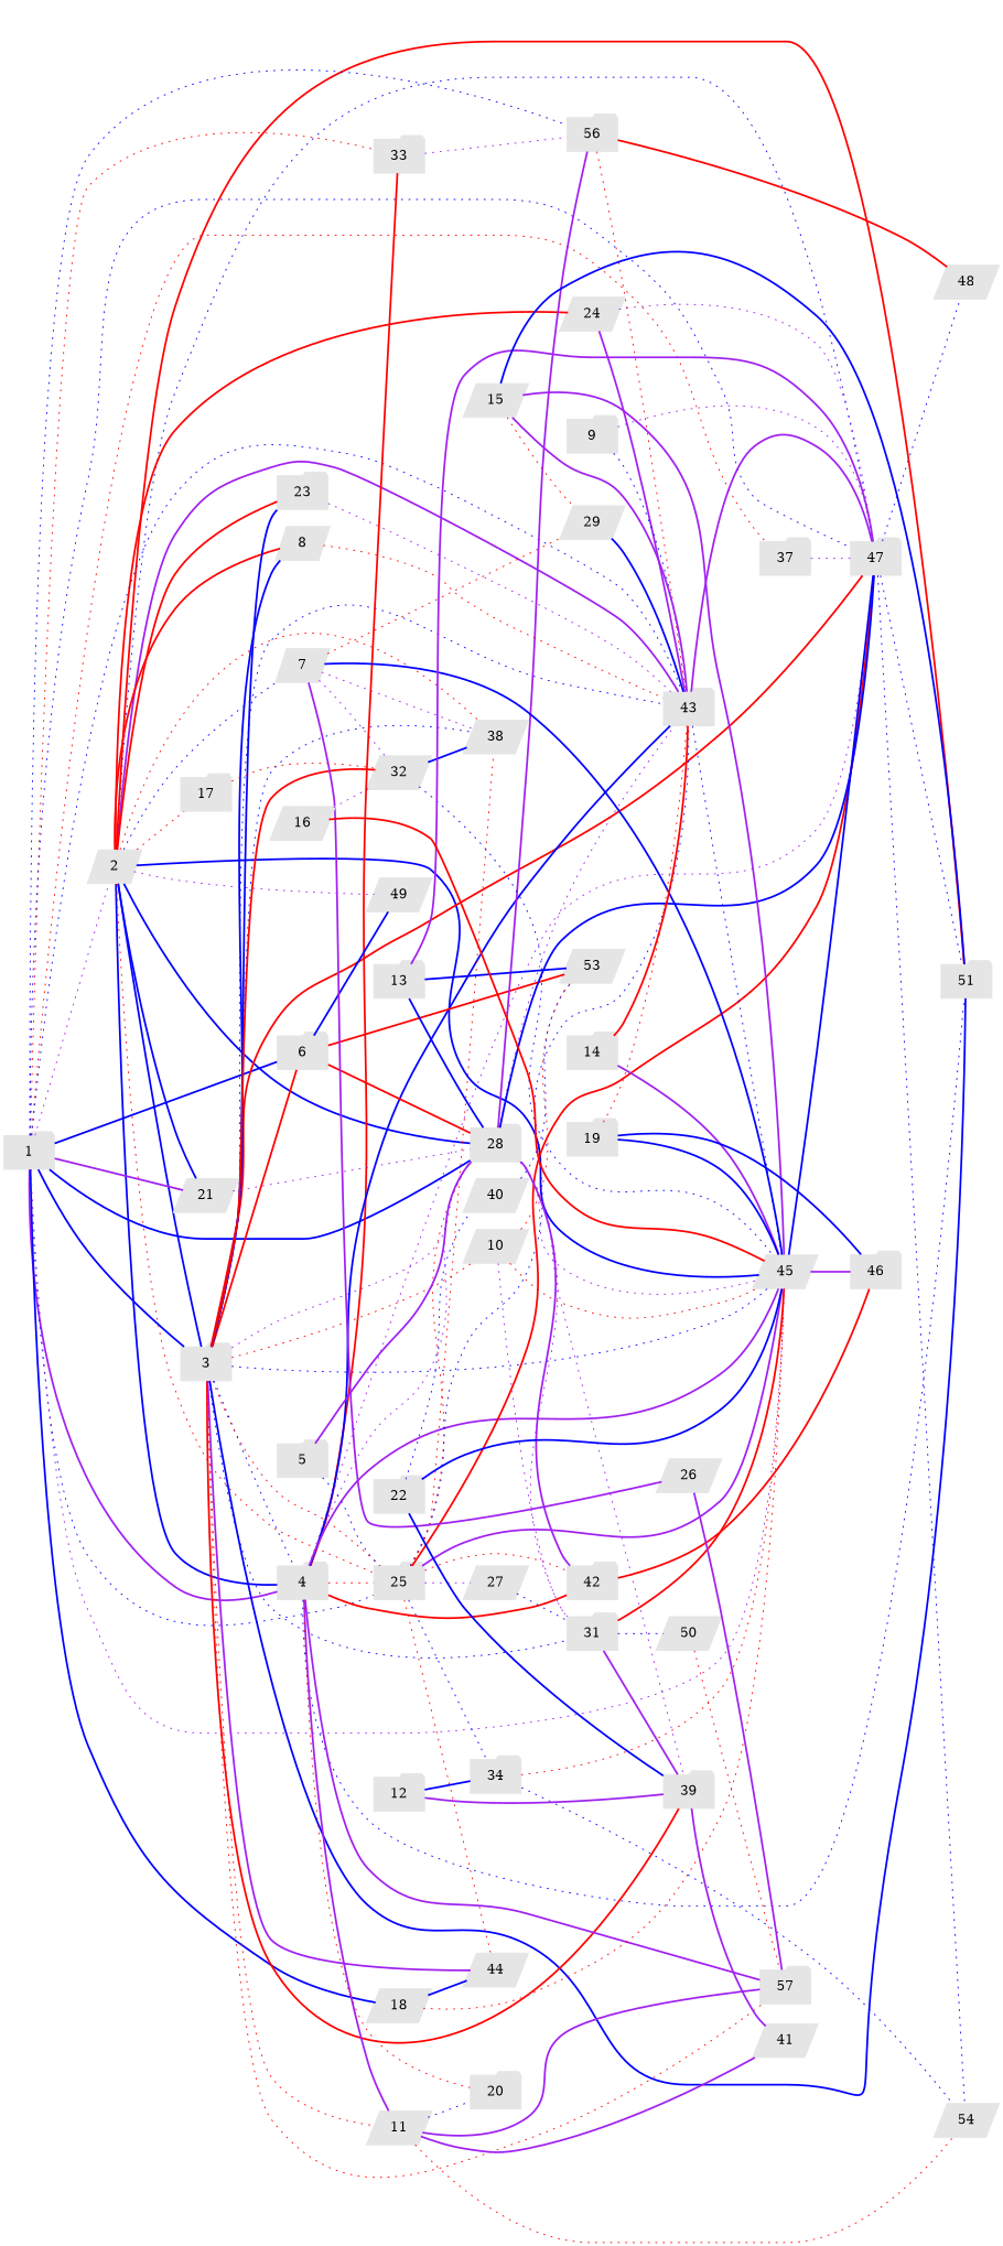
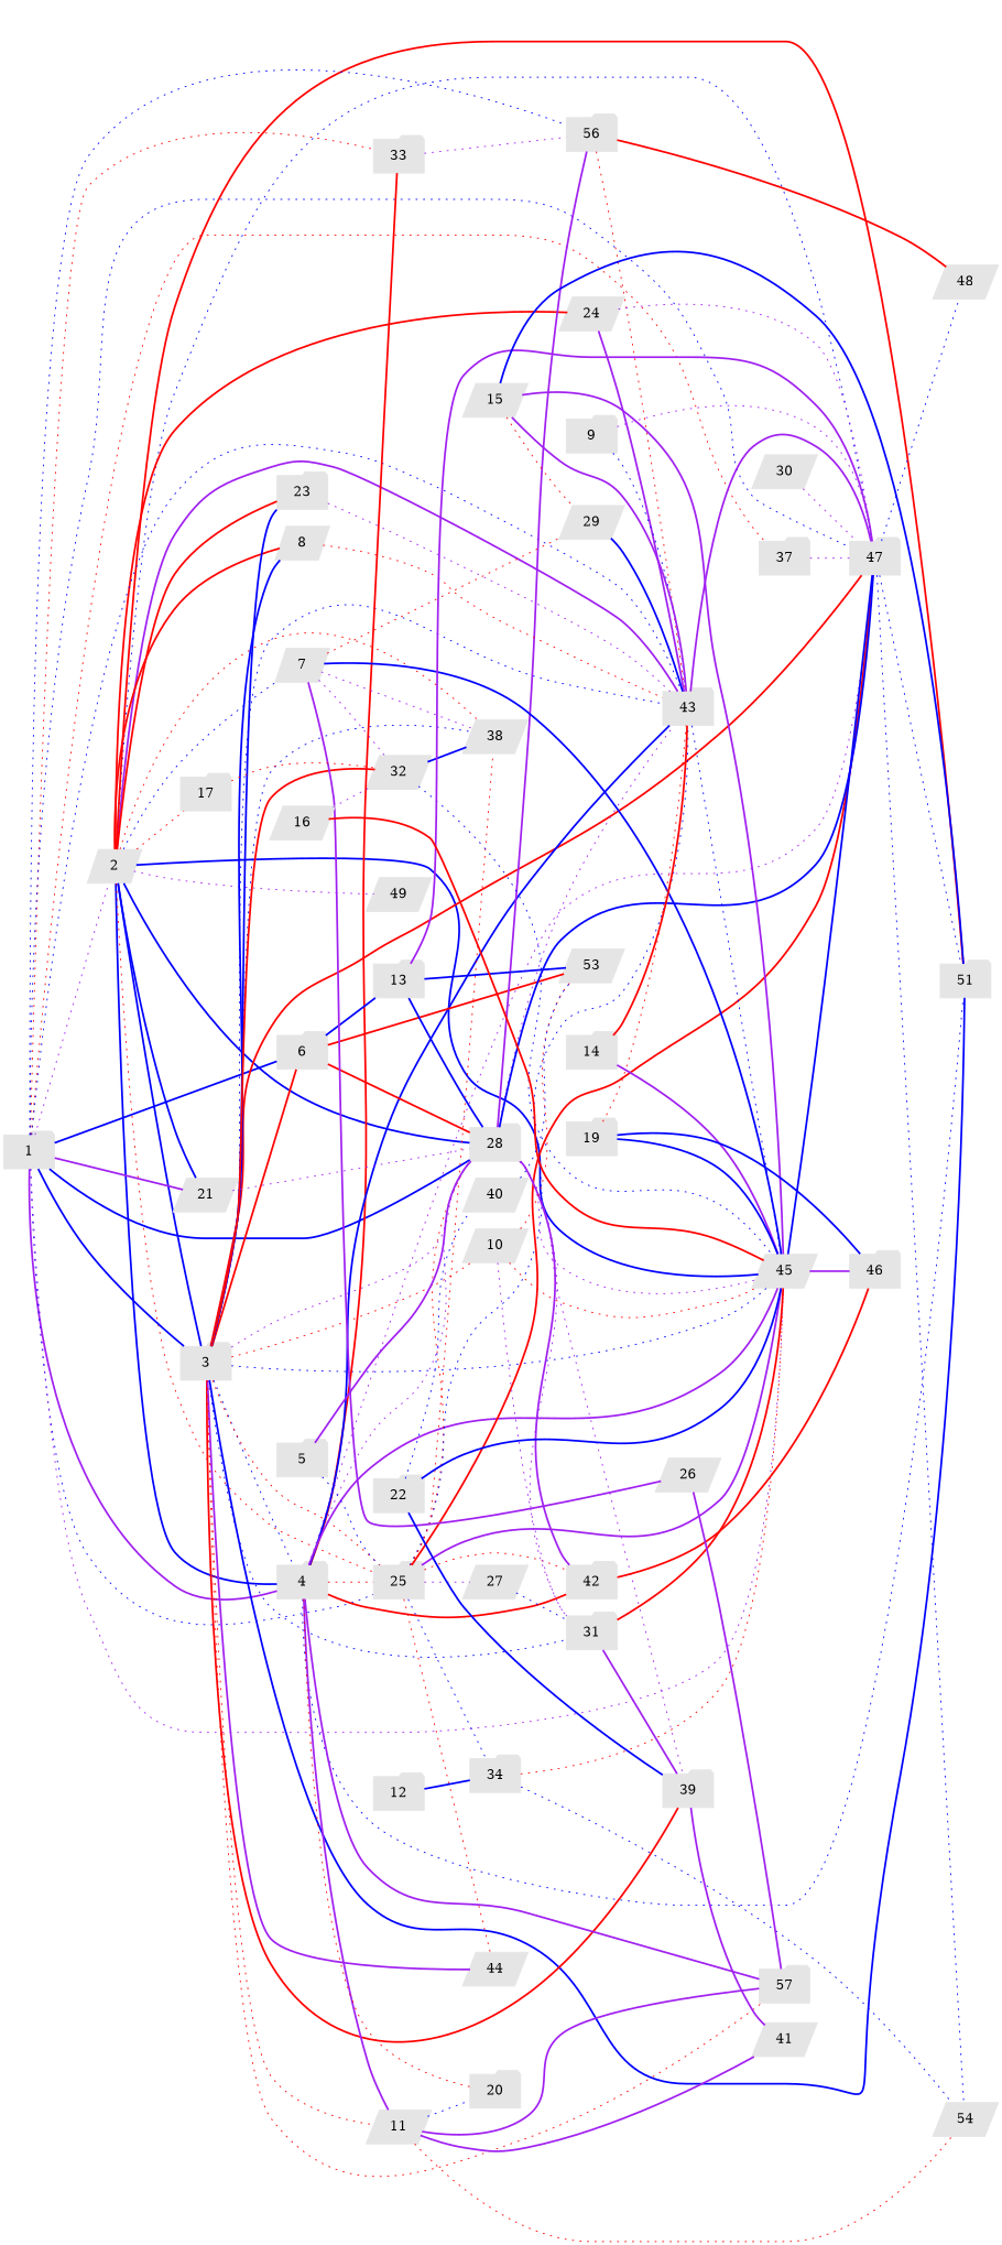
  graph {
    rankdir=LR
    node [color=gray90 shape=folder style=filled]
    edge [color=blue style=dotted weight=1.0]
    2 [shape=parallelogram]
    1
    3
    4
    6
-   18 [shape=parallelogram]
    21 [shape=parallelogram]
    25
    28
    33
    n11 [label=56]
    37
    43
    45 [shape=parallelogram]
    47
    7 [shape=parallelogram]
    8 [shape=parallelogram]
    17
    23
    24 [shape=parallelogram]
    38 [shape=parallelogram]
    49 [shape=parallelogram]
    51
    10 [shape=parallelogram]
    11 [shape=parallelogram]
    31
    32 [shape=parallelogram]
    39
    44 [shape=parallelogram]
    n30 [label=57]
    20
    42
    53 [shape=parallelogram]
    34
    27 [shape=parallelogram]
    48 [shape=parallelogram]
    46
    54 [shape=parallelogram]
    26 [shape=parallelogram]
    29 [shape=parallelogram]
    41 [shape=parallelogram]
-   50 [shape=parallelogram]
    5
    9
    12
    13
    14
    15 [shape=parallelogram]
    16 [shape=parallelogram]
    19
    22
    40 [shape=parallelogram]
+   30 [shape=parallelogram]
    2 -- 3 [style=bold]
    2 -- 4 [style=bold]
    2 -- 21 [style=bold]
    2 -- 25 [color=red]
    2 -- 28 [style=bold weight=2.0]
    2 -- 43 [color=purple style=bold]
    2 -- 45 [style=bold weight=2.0]
    2 -- 47
    2 -- 7
    2 -- 8 [color=red style=bold]
    2 -- 17 [color=red]
    2 -- 23 [color=red style=bold weight=2.0]
    2 -- 24 [color=red style=bold]
    2 -- 38 [color=red]
    2 -- 49 [color=purple weight=2.0]
    2 -- 51 [color=red style=bold]
    1 -- 2 [color=purple]
    1 -- 3 [style=bold]
    1 -- 4 [color=purple style=bold]
    1 -- 6 [style=bold]
-   1 -- 18 [style=bold]
    1 -- 21 [color=purple style=bold]
    1 -- 25
    1 -- 28 [style=bold weight=3.0]
    1 -- 33 [color=red]
    1 -- n11 [weight=2.0]
    1 -- 37 [color=red]
    1 -- 43
    1 -- 45 [color=purple]
    1 -- 47 [weight=3.0]
    3 -- 4 [weight=2.0]
    3 -- 6 [color=red style=bold]
    3 -- 25 [color=red weight=2.0]
    3 -- 28 [color=purple weight=2.0]
    3 -- 43 [weight=2.0]
    3 -- 45 [weight=2.0]
    3 -- 47 [color=red style=bold weight=2.0]
    3 -- 8 [style=bold]
    3 -- 23 [style=bold]
    3 -- 38
    3 -- 51 [style=bold weight=2.0]
    3 -- 10 [color=red]
    3 -- 11 [color=red weight=2.0]
    3 -- 31
    3 -- 32 [color=red style=bold]
    3 -- 39 [color=red style=bold]
    3 -- 44 [color=purple style=bold]
    3 -- n30 [color=red]
    4 -- 25 [color=red weight=2.0]
    4 -- 28 [color=purple weight=2.0]
    4 -- 33 [color=red style=bold]
    4 -- 43 [style=bold]
    4 -- 45 [color=purple style=bold]
    4 -- 47 [color=purple]
    4 -- 51
    4 -- 11 [color=purple style=bold]
    4 -- n30 [color=purple style=bold]
    4 -- 20 [color=red]
    4 -- 42 [color=red style=bold]
    6 -- 28 [color=red style=bold]
-   6 -- 49 [style=bold]
+   6 -- 13 [style=bold]
    6 -- 53 [color=red style=bold]
-   18 -- 45 [color=red]
-   18 -- 44 [style=bold]
    21 -- 28 [color=purple]
    25 -- 28 [color=red weight=2.0]
    25 -- 43
    25 -- 45 [color=purple style=bold]
    25 -- 47 [color=red style=bold]
    25 -- 38 [color=red]
    25 -- 44 [color=red]
    25 -- 42 [color=red weight=2.0]
    25 -- 34 [weight=3.0]
    25 -- 27 [color=purple]
    28 -- n11 [color=purple style=bold]
    28 -- 43 [color=purple weight=4.0]
    28 -- 45 [color=purple weight=2.0]
    28 -- 47 [style=bold weight=2.0]
    28 -- 31 [color=purple]
    28 -- 39 [color=purple]
    28 -- 42 [color=purple style=bold]
    33 -- n11 [color=purple]
    n11 -- 43 [color=red]
    n11 -- 48 [color=red style=bold]
    37 -- 47 [color=purple weight=3.0]
    43 -- 45 [weight=2.0]
    43 -- 47 [color=purple style=bold]
    45 -- 47 [style=bold]
    45 -- 46 [color=purple style=bold]
    47 -- 51
    47 -- 48
    47 -- 54
    7 -- 45 [style=bold]
    7 -- 38 [color=purple]
    7 -- 32 [color=purple]
    7 -- 26 [color=purple style=bold]
    7 -- 29 [color=red]
    8 -- 43 [color=red]
    17 -- 32 [color=red]
    23 -- 43 [color=purple]
    24 -- 43 [color=purple style=bold]
    24 -- 47 [color=purple]
    10 -- 45 [color=red]
    10 -- 31 [color=purple]
    10 -- 53 [color=red]
    11 -- n30 [color=purple style=bold weight=2.0]
    11 -- 20
    11 -- 54 [color=red]
    11 -- 41 [color=purple style=bold]
    31 -- 45 [color=red style=bold]
    31 -- 39 [color=purple style=bold]
-   31 -- 50
    32 -- 45
    32 -- 38 [style=bold]
    39 -- 41 [color=purple style=bold]
    42 -- 46 [color=red style=bold]
    34 -- 45 [color=red]
    34 -- 54
    27 -- 31
    26 -- n30 [color=purple style=bold]
    29 -- 43 [style=bold]
-   50 -- n30 [color=red]
    5 -- 25
    5 -- 28 [color=purple style=bold]
    9 -- 43
    9 -- 47 [color=purple]
-   12 -- 39 [color=purple style=bold]
    12 -- 34 [style=bold]
    13 -- 28 [style=bold]
    13 -- 47 [color=purple style=bold]
    13 -- 53 [style=bold]
    14 -- 43 [color=red style=bold]
    14 -- 45 [color=purple style=bold]
    15 -- 43 [color=purple style=bold]
    15 -- 45 [color=purple style=bold weight=2.0]
    15 -- 51 [style=bold]
    15 -- 29 [color=red]
    16 -- 45 [color=red style=bold]
    16 -- 32 [color=purple]
    19 -- 43 [color=red]
    19 -- 45 [style=bold weight=2.0]
    19 -- 46 [style=bold]
    22 -- 45 [style=bold weight=2.0]
    22 -- 39 [style=bold]
    22 -- 40
    40 -- 53
+   30 -- 47 [color=purple]
  }
